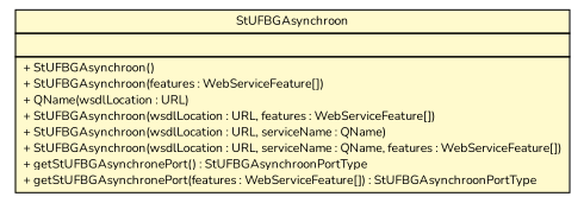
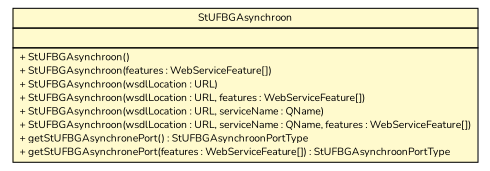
  digraph {
    nodesep=0.25
    ranksep=0.5
    fontname=Nunito
-   n1 [fontcolor=black fontname=Nunito fontsize=10.0 label=<<table title="nl.egem.stuf.sector.bg._0204.StUFBGAsynchroon" border="0" cellborder="1" cellspacing="0" cellpadding="2" port="p" bgcolor="lemonChiffon" href="./StUFBGAsynchroon.html"> 		<tr><td><table border="0" cellspacing="0" cellpadding="1"> <tr><td align="center" balign="center"> StUFBGAsynchroon </td></tr> 		</table></td></tr> 		<tr><td><table border="0" cellspacing="0" cellpadding="1"> <tr><td align="left" balign="left">  </td></tr> 		</table></td></tr> 		<tr><td><table border="0" cellspacing="0" cellpadding="1"> <tr><td align="left" balign="left"> + StUFBGAsynchroon() </td></tr> <tr><td align="left" balign="left"> + StUFBGAsynchroon(features : WebServiceFeature[]) </td></tr> <tr><td align="left" balign="left"> + QName(wsdlLocation : URL) </td></tr> <tr><td align="left" balign="left"> + StUFBGAsynchroon(wsdlLocation : URL, features : WebServiceFeature[]) </td></tr> <tr><td align="left" balign="left"> + StUFBGAsynchroon(wsdlLocation : URL, serviceName : QName) </td></tr> <tr><td align="left" balign="left"> + StUFBGAsynchroon(wsdlLocation : URL, serviceName : QName, features : WebServiceFeature[]) </td></tr> <tr><td align="left" balign="left"> + getStUFBGAsynchronePort() : StUFBGAsynchroonPortType </td></tr> <tr><td align="left" balign="left"> + getStUFBGAsynchronePort(features : WebServiceFeature[]) : StUFBGAsynchroonPortType </td></tr> 		</table></td></tr> 		</table>> shape=plaintext]
+   n1 [fontcolor=black fontname=Nunito fontsize=10.0 label=<<table title="nl.egem.stuf.sector.bg._0204.StUFBGAsynchroon" border="0" cellborder="1" cellspacing="0" cellpadding="2" port="p" bgcolor="lemonChiffon" href="./StUFBGAsynchroon.html"> 		<tr><td><table border="0" cellspacing="0" cellpadding="1"> <tr><td align="center" balign="center"> StUFBGAsynchroon </td></tr> 		</table></td></tr> 		<tr><td><table border="0" cellspacing="0" cellpadding="1"> <tr><td align="left" balign="left">  </td></tr> 		</table></td></tr> 		<tr><td><table border="0" cellspacing="0" cellpadding="1"> <tr><td align="left" balign="left"> + StUFBGAsynchroon() </td></tr> <tr><td align="left" balign="left"> + StUFBGAsynchroon(features : WebServiceFeature[]) </td></tr> <tr><td align="left" balign="left"> + StUFBGAsynchroon(wsdlLocation : URL) </td></tr> <tr><td align="left" balign="left"> + StUFBGAsynchroon(wsdlLocation : URL, features : WebServiceFeature[]) </td></tr> <tr><td align="left" balign="left"> + StUFBGAsynchroon(wsdlLocation : URL, serviceName : QName) </td></tr> <tr><td align="left" balign="left"> + StUFBGAsynchroon(wsdlLocation : URL, serviceName : QName, features : WebServiceFeature[]) </td></tr> <tr><td align="left" balign="left"> + getStUFBGAsynchronePort() : StUFBGAsynchroonPortType </td></tr> <tr><td align="left" balign="left"> + getStUFBGAsynchronePort(features : WebServiceFeature[]) : StUFBGAsynchroonPortType </td></tr> 		</table></td></tr> 		</table>> shape=plaintext]
  }
